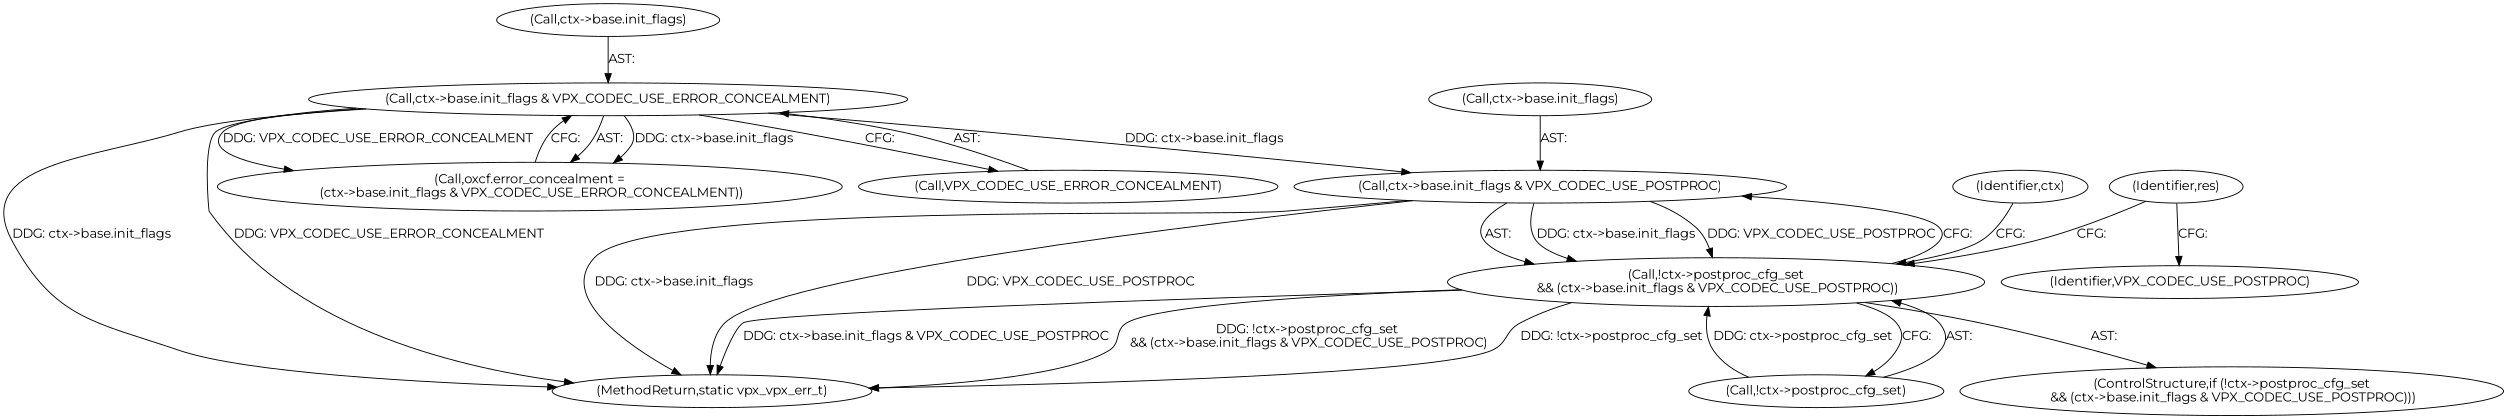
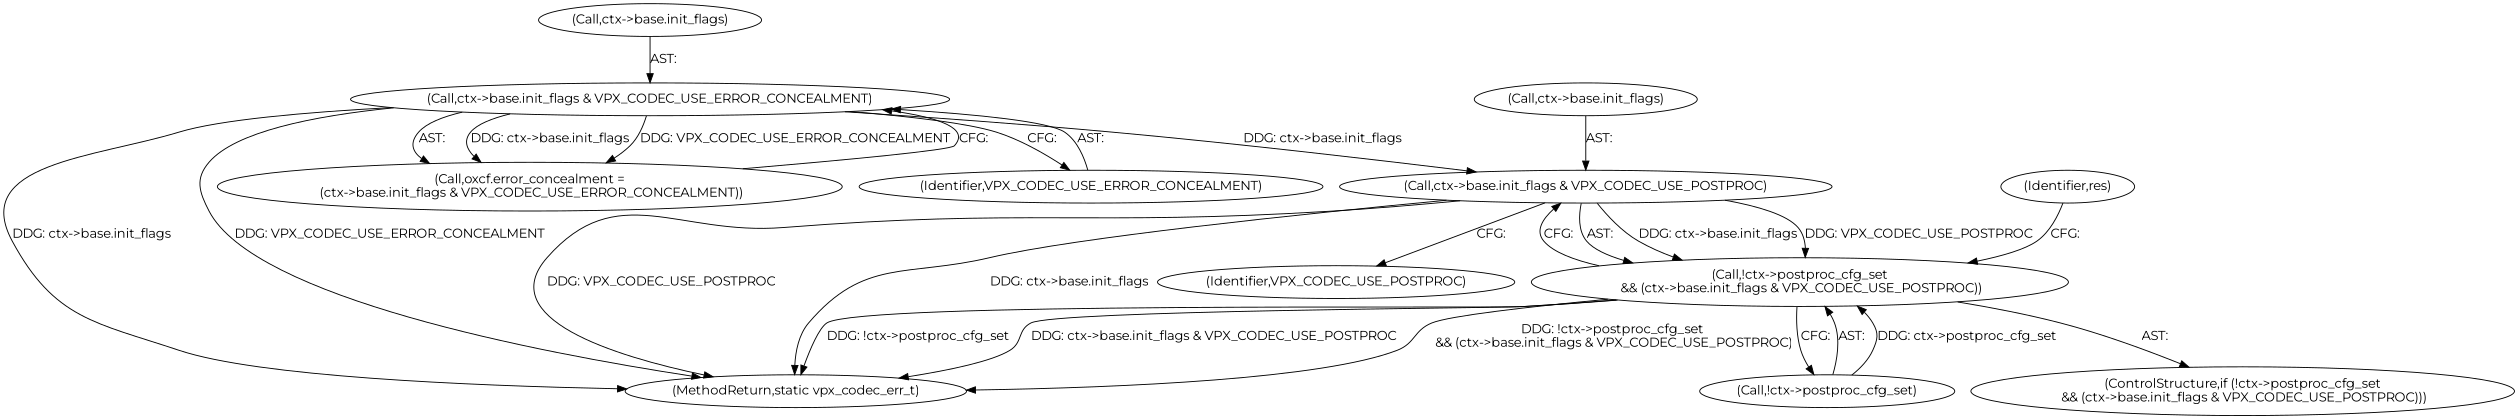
  digraph {
    fontname=Montserrat
    node [fontname=Montserrat]
    edge [fontname=Montserrat]
    n1 [label="(Call,ctx->base.init_flags & VPX_CODEC_USE_POSTPROC)"]
    n2 [label="(Call,!ctx->postproc_cfg_set\n && (ctx->base.init_flags & VPX_CODEC_USE_POSTPROC))"]
-   n3 [label="(MethodReturn,static vpx_vpx_err_t)"]
+   n3 [label="(MethodReturn,static vpx_codec_err_t)"]
    n4 [label="(Identifier,VPX_CODEC_USE_POSTPROC)"]
    n5 [label="(Call,!ctx->postproc_cfg_set)"]
    n6 [label="(ControlStructure,if (!ctx->postproc_cfg_set\n && (ctx->base.init_flags & VPX_CODEC_USE_POSTPROC)))"]
    n7 [label="(Call,ctx->base.init_flags & VPX_CODEC_USE_ERROR_CONCEALMENT)"]
    n8 [label="(Call,oxcf.error_concealment =\n (ctx->base.init_flags & VPX_CODEC_USE_ERROR_CONCEALMENT))"]
-   n9 [label="(Call,VPX_CODEC_USE_ERROR_CONCEALMENT)"]
+   n9 [label="(Identifier,VPX_CODEC_USE_ERROR_CONCEALMENT)"]
    n10 [label="(Identifier,res)"]
    n11 [label="(Call,ctx->base.init_flags)"]
    n12 [label="(Call,ctx->base.init_flags)"]
-   n13 [label="(Identifier,ctx)"]
    n1 -> n2 [label="AST: "]
    n1 -> n2 [label="DDG: ctx->base.init_flags"]
    n1 -> n2 [label="DDG: VPX_CODEC_USE_POSTPROC"]
    n1 -> n3 [label="DDG: VPX_CODEC_USE_POSTPROC"]
    n1 -> n3 [label="DDG: ctx->base.init_flags"]
-   n10 -> n4 [label="CFG: "]
+   n1 -> n4 [label="CFG: "]
    n2 -> n1 [label="CFG: "]
    n2 -> n3 [label="DDG: !ctx->postproc_cfg_set"]
    n2 -> n3 [label="DDG: ctx->base.init_flags & VPX_CODEC_USE_POSTPROC"]
    n2 -> n3 [label="DDG: !ctx->postproc_cfg_set\n && (ctx->base.init_flags & VPX_CODEC_USE_POSTPROC)"]
    n2 -> n5 [label="CFG: "]
    n2 -> n6 [label="AST: "]
    n5 -> n2 [label="AST: "]
    n5 -> n2 [label="DDG: ctx->postproc_cfg_set"]
    n7 -> n1 [label="DDG: ctx->base.init_flags"]
    n7 -> n3 [label="DDG: ctx->base.init_flags"]
    n7 -> n3 [label="DDG: VPX_CODEC_USE_ERROR_CONCEALMENT"]
    n7 -> n8 [label="AST: "]
    n7 -> n8 [label="DDG: ctx->base.init_flags"]
    n7 -> n8 [label="DDG: VPX_CODEC_USE_ERROR_CONCEALMENT"]
    n7 -> n9 [label="CFG: "]
    n8 -> n7 [label="CFG: "]
    n9 -> n7 [label="AST: "]
    n10 -> n2 [label="CFG: "]
    n11 -> n7 [label="AST: "]
    n12 -> n1 [label="AST: "]
-   n13 -> n2 [label="CFG: "]
  }
